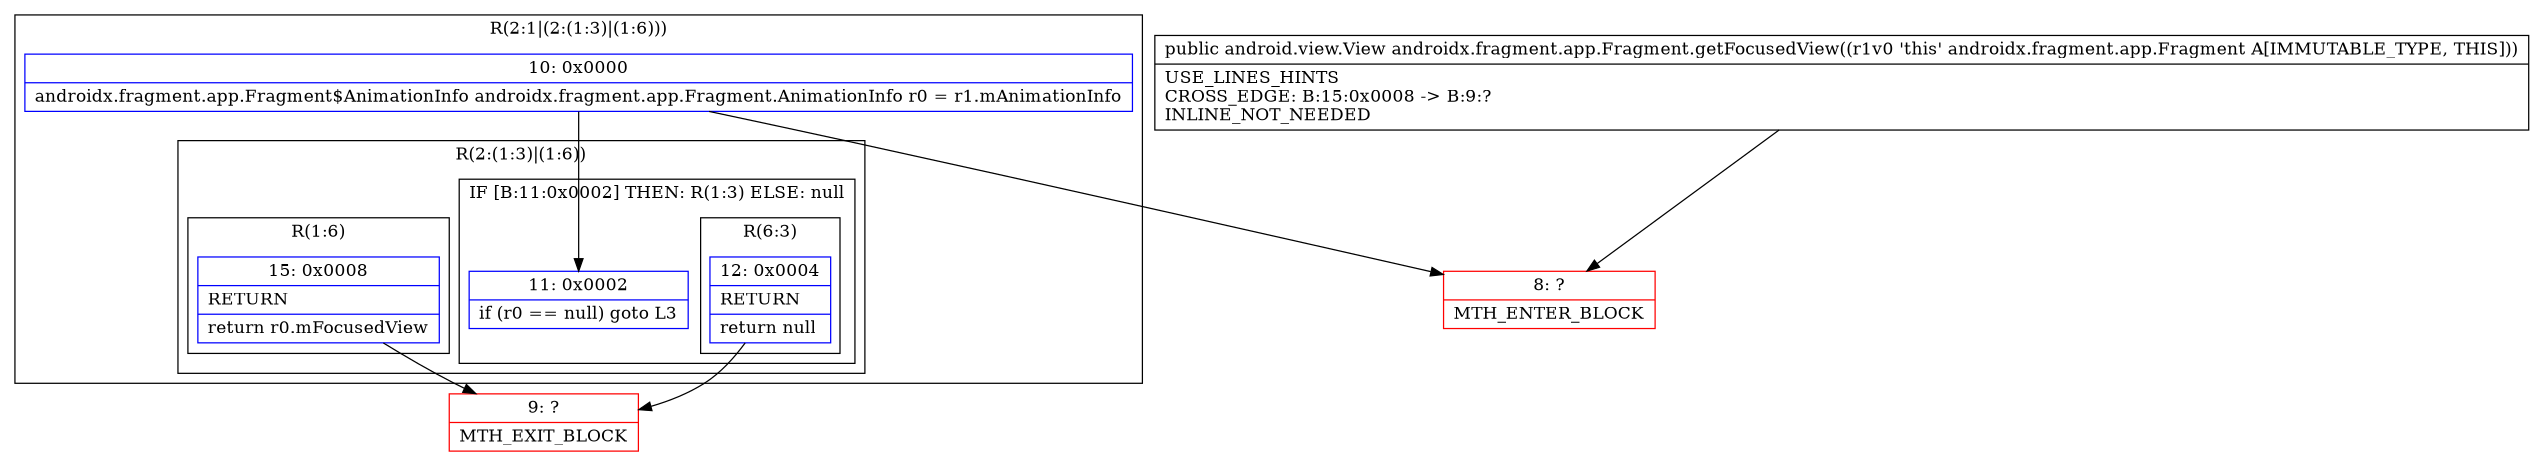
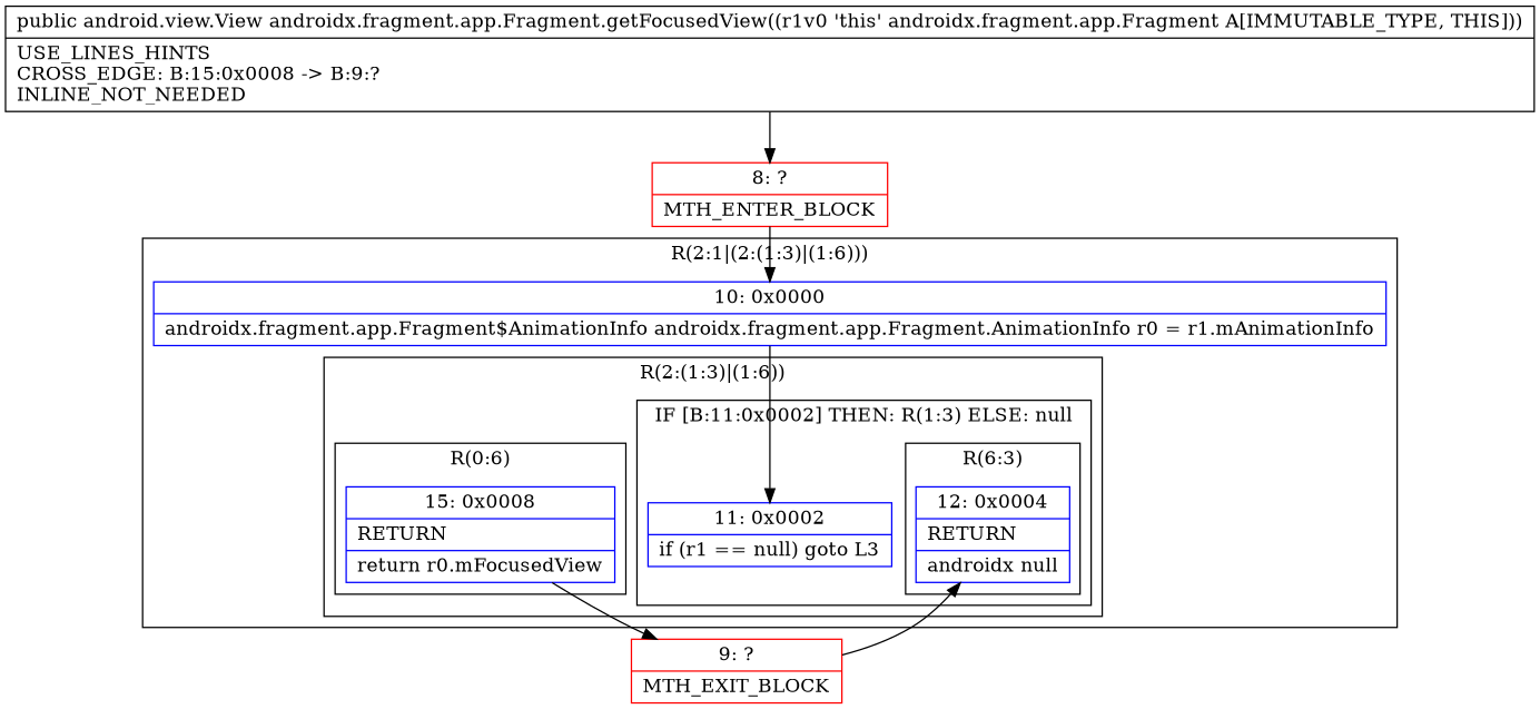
  digraph {
    node [color=blue shape=record]
-   n1 [label="{12\:\ 0x0004|RETURN\l|return null\l}"]
-   n2 [label="{11\:\ 0x0002|if (r0 == null) goto L3\l}"]
+   n1 [label="{12\:\ 0x0004|RETURN\l|androidx null\l}"]
+   n2 [label="{11\:\ 0x0002|if (r1 == null) goto L3\l}"]
    n3 [label="{15\:\ 0x0008|RETURN\l|return r0.mFocusedView\l}"]
    n4 [label="{10\:\ 0x0000|androidx.fragment.app.Fragment$AnimationInfo androidx.fragment.app.Fragment.AnimationInfo r0 = r1.mAnimationInfo\l}"]
    n5 [color=red label="{9\:\ ?|MTH_EXIT_BLOCK\l}"]
    n6 [color=red label="{8\:\ ?|MTH_ENTER_BLOCK\l}"]
    n7 [label="{public android.view.View androidx.fragment.app.Fragment.getFocusedView((r1v0 'this' androidx.fragment.app.Fragment A[IMMUTABLE_TYPE, THIS]))  | USE_LINES_HINTS\lCROSS_EDGE: B:15:0x0008 \-\> B:9:?\lINLINE_NOT_NEEDED\l}" color=""]
    subgraph cluster_1 {
      label="R(2:1|(2:(1:3)|(1:6)))"
      n4
      subgraph cluster_2 {
        label="R(2:(1:3)|(1:6))"
        subgraph cluster_3 {
          label="IF [B:11:0x0002] THEN: R(1:3) ELSE: null"
          n2
          subgraph cluster_4 {
            label="R(6:3)"
            n1
          }
        }
        subgraph cluster_5 {
-         label="R(1:6)"
+         label="R(0:6)"
          n3
        }
      }
    }
-   n1 -> n5
+   n5 -> n1
    n3 -> n5
    n4 -> n2
-   n4 -> n6
+   n6 -> n4
    n7 -> n6
  }
